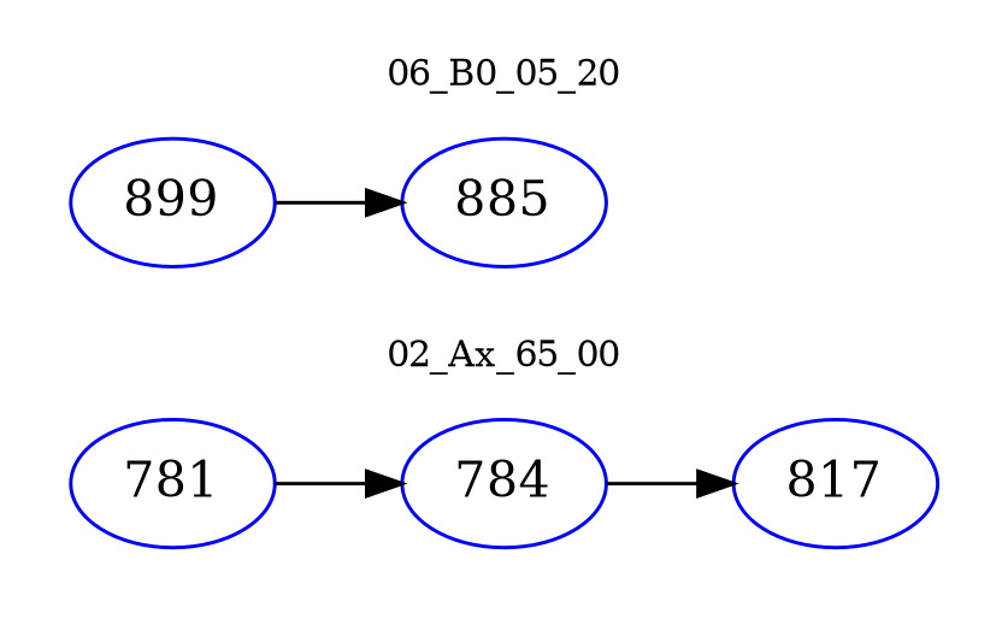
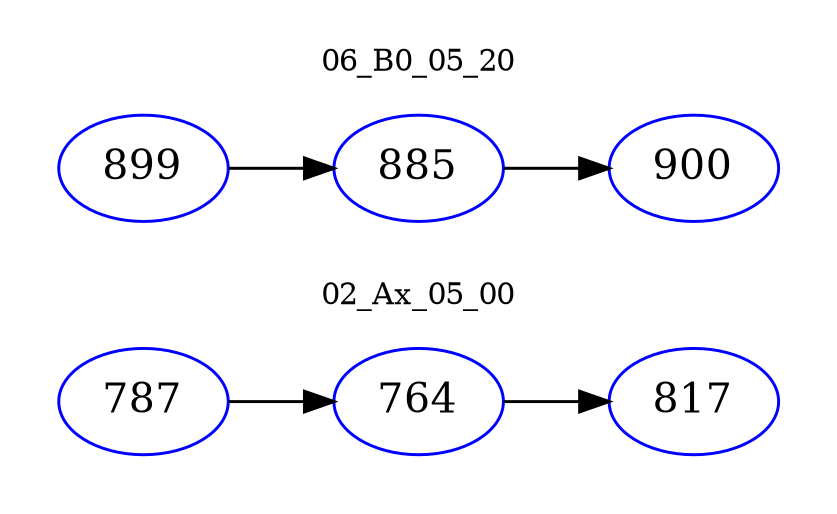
  digraph {
    rankdir=LR
    node [color=blue]
    edge [color=black]
-   n1 [label=781]
-   n2 [label=784]
+   n1 [label=787]
+   n2 [label=764]
    n3 [label=817]
    n4 [label=899]
    n5 [label=885]
+   n6 [label=900]
    subgraph cluster_1 {
      color=white
      fontsize=10
-     label="02_Ax_65_00"
+     label="02_Ax_05_00"
      n1
      n2
      n3
    }
    subgraph cluster_2 {
      color=white
      fontsize=10
      label="06_B0_05_20"
      n4
      n5
+     n6
    }
    n1 -> n2
    n2 -> n3
    n4 -> n5
+   n5 -> n6
  }
